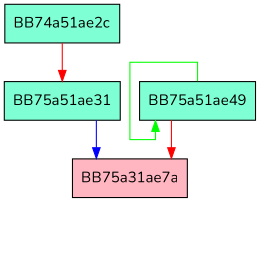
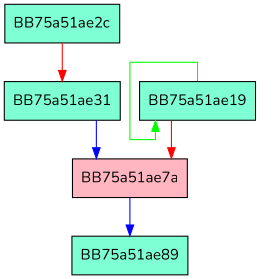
  digraph {
    fontname=Nunito
    splines=ortho
    node [fillcolor=aquamarine fontname=Nunito shape=box style=filled]
    edge [color=red fontname=Nunito]
-   BB75a51ae2c [label=BB74a51ae2c]
+   BB75a51ae2c
    BB75a51ae31
-   BB75a51ae7a [fillcolor=lightpink label=BB75a31ae7a]
-   BB75a51ae49
+   BB75a51ae7a [fillcolor=lightpink]
+   BB75a51ae49 [label=BB75a51ae19]
+   BB75a51ae89
    BB75a51ae2c -> BB75a51ae31
    BB75a51ae31 -> BB75a51ae7a [color=blue]
+   BB75a51ae7a -> BB75a51ae89 [color=blue]
    BB75a51ae49 -> BB75a51ae7a
    BB75a51ae49 -> BB75a51ae49 [color=green]
  }
